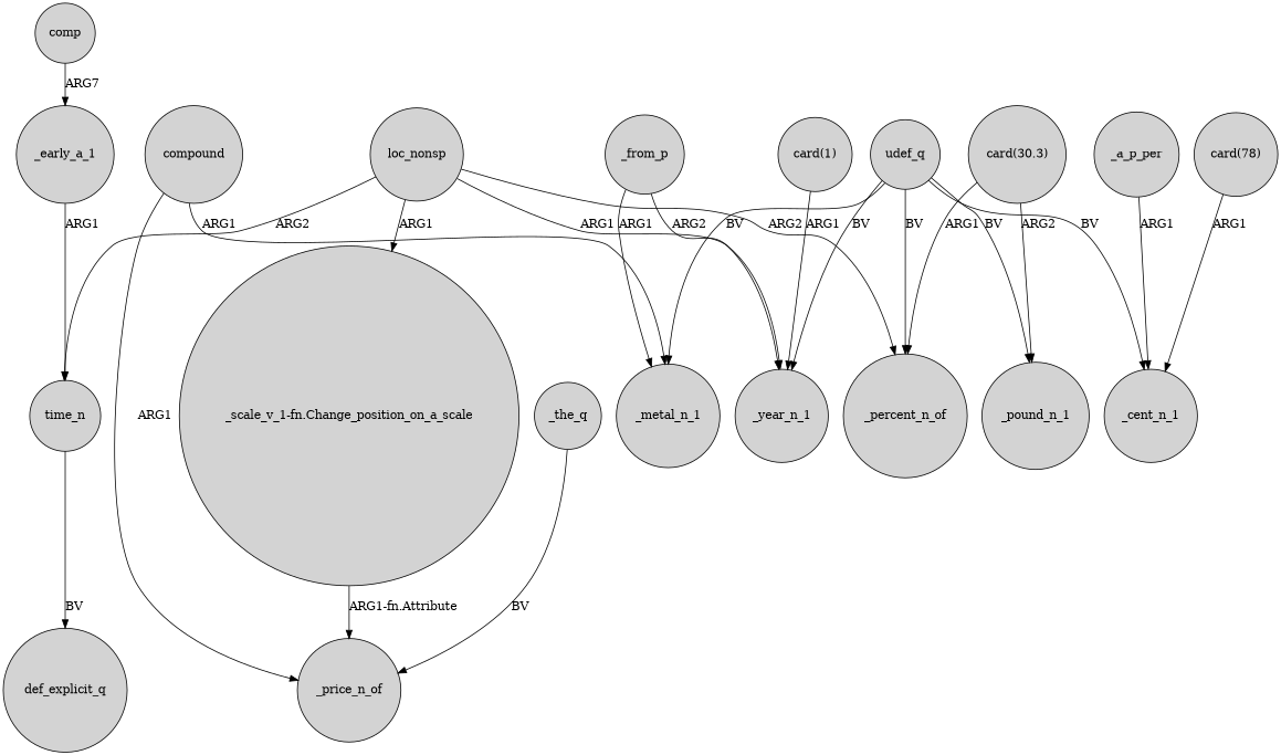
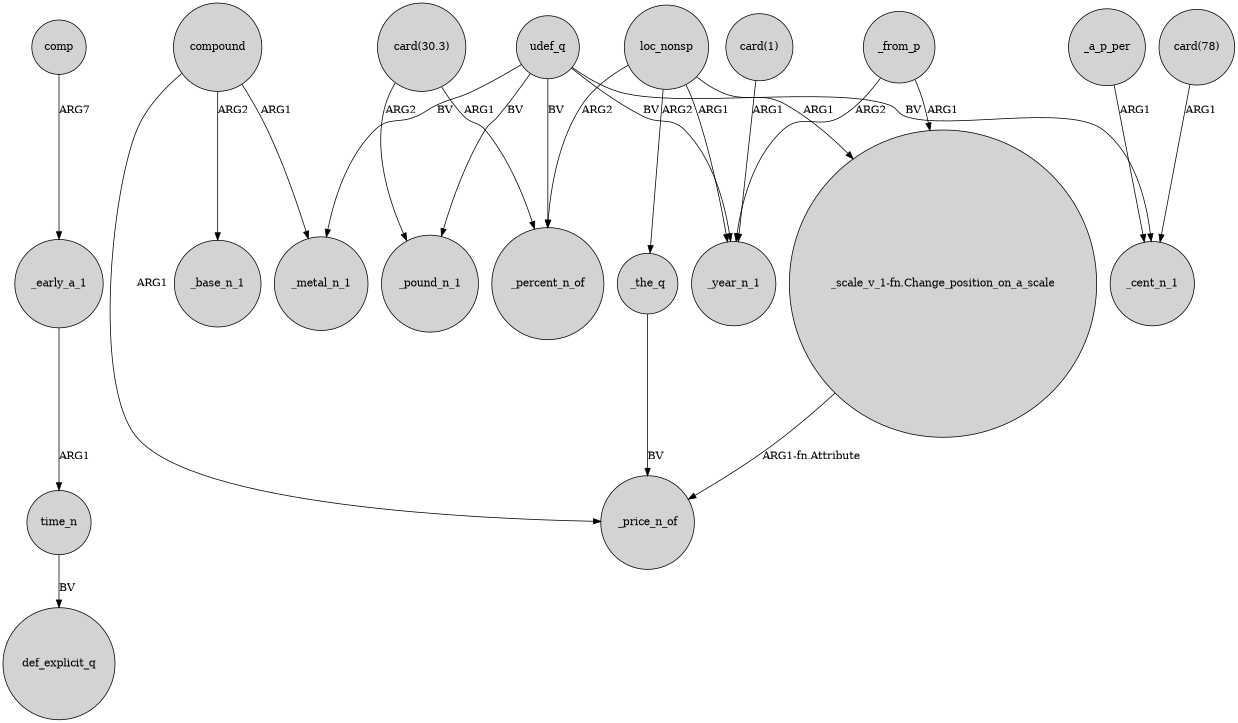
  digraph {
    node [shape=circle style=filled]
    _early_a_1
    time_n
    def_explicit_q
    compound
+   _base_n_1
    _metal_n_1
    _price_n_of
    udef_q
    _pound_n_1
    _cent_n_1
    _year_n_1
    _percent_n_of
    _a_p_per
    "card(1)"
    loc_nonsp
    n16 [label="_scale_v_1-fn.Change_position_on_a_scale"]
    comp
    _from_p
    "card(30.3)"
    "card(78)"
    _the_q
    _early_a_1 -> time_n [label=ARG1]
    time_n -> def_explicit_q [label=BV]
+   compound -> _base_n_1 [label=ARG2]
    compound -> _metal_n_1 [label=ARG1]
    compound -> _price_n_of [label=ARG1]
    udef_q -> _metal_n_1 [label=BV]
    udef_q -> _pound_n_1 [label=BV]
    udef_q -> _cent_n_1 [label=BV]
    udef_q -> _year_n_1 [label=BV]
    udef_q -> _percent_n_of [label=BV]
    _a_p_per -> _cent_n_1 [label=ARG1]
    "card(1)" -> _year_n_1 [label=ARG1]
-   loc_nonsp -> time_n [label=ARG2]
+   loc_nonsp -> _the_q [label=ARG2]
    loc_nonsp -> _year_n_1 [label=ARG1]
    loc_nonsp -> _percent_n_of [label=ARG2]
    loc_nonsp -> n16 [label=ARG1]
    n16 -> _price_n_of [label="ARG1-fn.Attribute"]
    comp -> _early_a_1 [label=ARG7]
    _from_p -> _year_n_1 [label=ARG2]
-   _from_p -> _metal_n_1 [label=ARG1]
+   _from_p -> n16 [label=ARG1]
    "card(30.3)" -> _pound_n_1 [label=ARG2]
    "card(30.3)" -> _percent_n_of [label=ARG1]
    "card(78)" -> _cent_n_1 [label=ARG1]
    _the_q -> _price_n_of [label=BV]
  }
